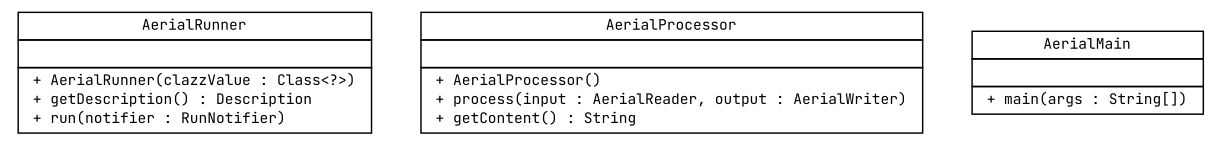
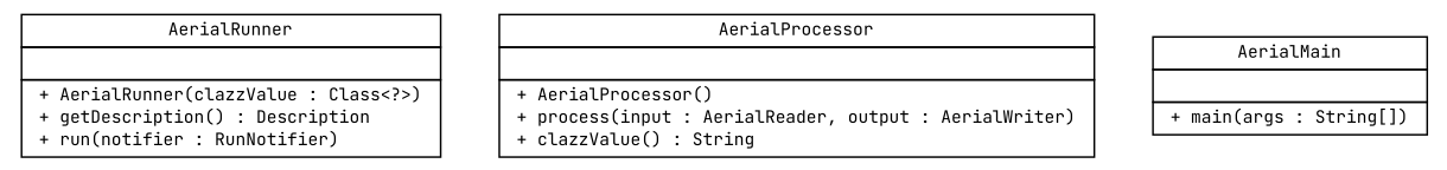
  digraph {
    nodesep=0.25
    ranksep=0.5
    fontname="JetBrains Mono"
    node [fontcolor=black fontname="JetBrains Mono" fontsize=10.0 shape=plaintext]
    n1 [label=<<table title="com.github.mkolisnyk.aerial.core.AerialRunner" border="0" cellborder="1" cellspacing="0" cellpadding="2" port="p" href="./AerialRunner.html"> 		<tr><td><table border="0" cellspacing="0" cellpadding="1"> <tr><td align="center" balign="center"> AerialRunner </td></tr> 		</table></td></tr> 		<tr><td><table border="0" cellspacing="0" cellpadding="1"> <tr><td align="left" balign="left">  </td></tr> 		</table></td></tr> 		<tr><td><table border="0" cellspacing="0" cellpadding="1"> <tr><td align="left" balign="left"> + AerialRunner(clazzValue : Class&lt;?&gt;) </td></tr> <tr><td align="left" balign="left"> + getDescription() : Description </td></tr> <tr><td align="left" balign="left"> + run(notifier : RunNotifier) </td></tr> 		</table></td></tr> 		</table>>]
-   n2 [label=<<table title="com.github.mkolisnyk.aerial.core.AerialProcessor" border="0" cellborder="1" cellspacing="0" cellpadding="2" port="p" href="./AerialProcessor.html"> 		<tr><td><table border="0" cellspacing="0" cellpadding="1"> <tr><td align="center" balign="center"> AerialProcessor </td></tr> 		</table></td></tr> 		<tr><td><table border="0" cellspacing="0" cellpadding="1"> <tr><td align="left" balign="left">  </td></tr> 		</table></td></tr> 		<tr><td><table border="0" cellspacing="0" cellpadding="1"> <tr><td align="left" balign="left"> + AerialProcessor() </td></tr> <tr><td align="left" balign="left"> + process(input : AerialReader, output : AerialWriter) </td></tr> <tr><td align="left" balign="left"> + getContent() : String </td></tr> 		</table></td></tr> 		</table>>]
+   n2 [label=<<table title="com.github.mkolisnyk.aerial.core.AerialProcessor" border="0" cellborder="1" cellspacing="0" cellpadding="2" port="p" href="./AerialProcessor.html"> 		<tr><td><table border="0" cellspacing="0" cellpadding="1"> <tr><td align="center" balign="center"> AerialProcessor </td></tr> 		</table></td></tr> 		<tr><td><table border="0" cellspacing="0" cellpadding="1"> <tr><td align="left" balign="left">  </td></tr> 		</table></td></tr> 		<tr><td><table border="0" cellspacing="0" cellpadding="1"> <tr><td align="left" balign="left"> + AerialProcessor() </td></tr> <tr><td align="left" balign="left"> + process(input : AerialReader, output : AerialWriter) </td></tr> <tr><td align="left" balign="left"> + clazzValue() : String </td></tr> 		</table></td></tr> 		</table>>]
    n3 [label=<<table title="com.github.mkolisnyk.aerial.core.AerialMain" border="0" cellborder="1" cellspacing="0" cellpadding="2" port="p" href="./AerialMain.html"> 		<tr><td><table border="0" cellspacing="0" cellpadding="1"> <tr><td align="center" balign="center"> AerialMain </td></tr> 		</table></td></tr> 		<tr><td><table border="0" cellspacing="0" cellpadding="1"> <tr><td align="left" balign="left">  </td></tr> 		</table></td></tr> 		<tr><td><table border="0" cellspacing="0" cellpadding="1"> <tr><td align="left" balign="left"> + main(args : String[]) </td></tr> 		</table></td></tr> 		</table>>]
  }
